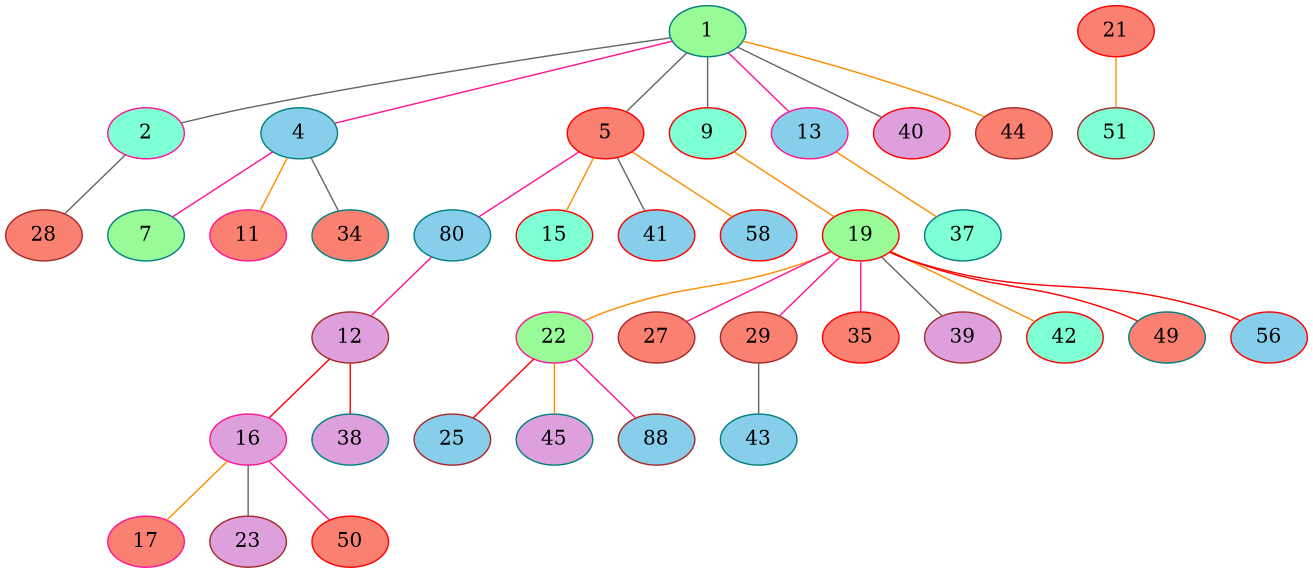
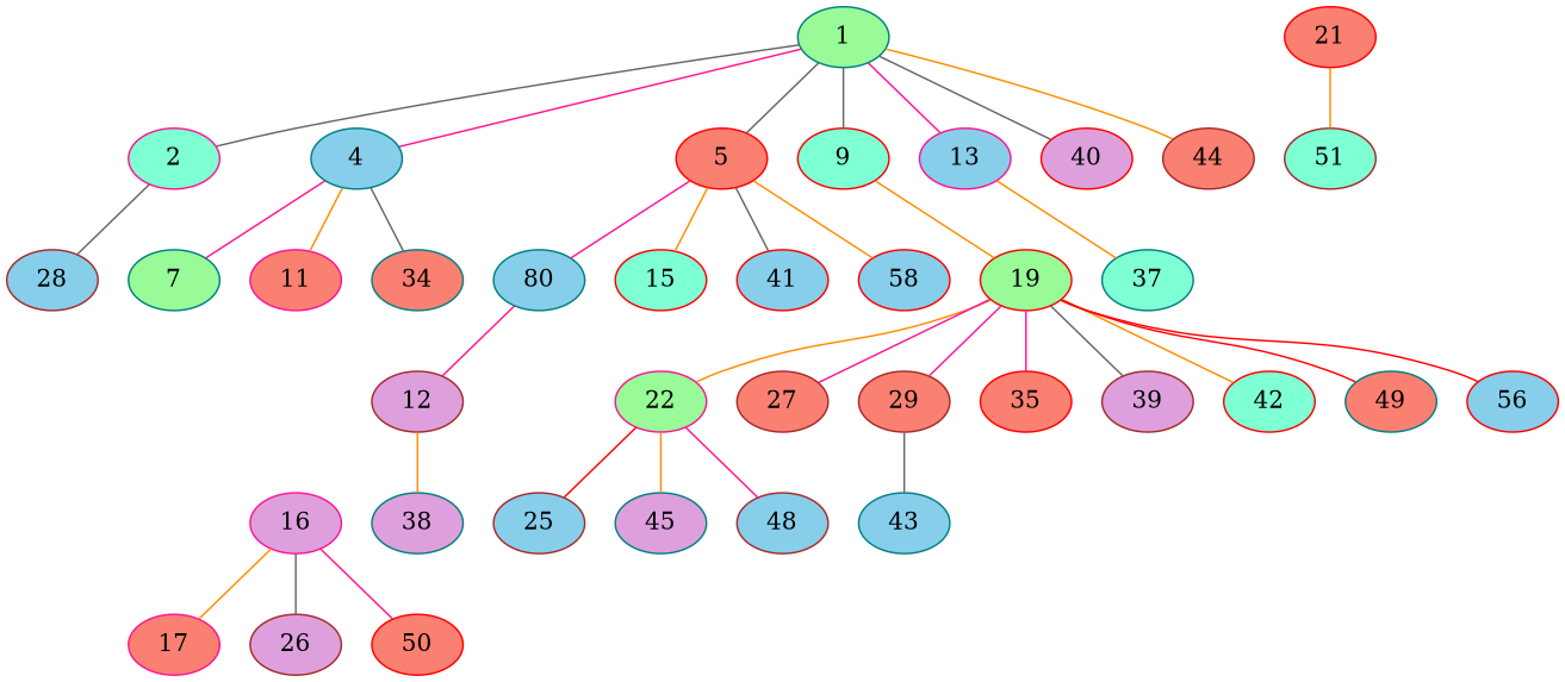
  graph {
    node [color=red fillcolor=salmon style=filled]
    edge [color=darkorange]
    1 [color=teal fillcolor=palegreen super="+3"]
    2 [color=deeppink fillcolor=aquamarine super="+46"]
    4 [color=teal fillcolor=skyblue super="+7"]
    5 [super="+6"]
    9 [fillcolor=aquamarine super="+14"]
    13 [color=deeppink fillcolor=skyblue super="+18"]
    40 [fillcolor=plum]
    44 [color=brown super="+55"]
-   28 [color=brown super="+57"]
+   28 [color=brown fillcolor=skyblue super="+57"]
    n10 [color=teal fillcolor=palegreen label=7 super="+36"]
    11 [color=deeppink]
    34 [color=teal]
    n13 [color=teal fillcolor=skyblue label=80 super="+54"]
    15 [fillcolor=aquamarine super="+33"]
    41 [fillcolor=skyblue]
    58 [fillcolor=skyblue]
    19 [fillcolor=palegreen super="+26"]
    37 [color=teal fillcolor=aquamarine]
    21 [super="+24"]
    51 [color=brown fillcolor=aquamarine]
    12 [color=brown fillcolor=plum super="+20"]
    22 [color=deeppink fillcolor=palegreen super="+31"]
    27 [color=brown]
    29 [color=brown super="+30"]
    35
    39 [color=brown fillcolor=plum]
    42 [fillcolor=aquamarine]
    49 [color=teal]
    56 [fillcolor=skyblue]
    16 [color=deeppink fillcolor=plum super="+47"]
    38 [color=teal fillcolor=plum]
    17 [color=deeppink]
-   23 [color=brown fillcolor=plum]
+   23 [color=brown fillcolor=plum label=26]
    50
    25 [color=brown fillcolor=skyblue super="+32"]
    45 [color=teal fillcolor=plum super="+53"]
-   48 [color=brown fillcolor=skyblue super="+52" label=88]
+   48 [color=brown fillcolor=skyblue super="+52"]
    43 [color=teal fillcolor=skyblue]
    1 -- 2 [color=gray40]
    1 -- 4 [color=deeppink]
    1 -- 5 [color=gray40]
    1 -- 9 [color=gray40]
    1 -- 13 [color=deeppink]
    1 -- 40 [color=gray40]
    1 -- 44
    2 -- 28 [color=gray40]
    4 -- n10 [color=deeppink]
    4 -- 11
    4 -- 34 [color=gray40]
    5 -- n13 [color=deeppink]
    5 -- 15
    5 -- 41 [color=gray40]
    5 -- 58
    9 -- 19
    13 -- 37
    n13 -- 12 [color=deeppink]
    19 -- 22
    19 -- 27 [color=deeppink]
    19 -- 29 [color=deeppink]
    19 -- 35 [color=deeppink]
    19 -- 39 [color=gray40]
    19 -- 42
    19 -- 49 [color=red]
    19 -- 56 [color=red]
    21 -- 51
-   12 -- 16 [color=red]
-   12 -- 38 [color=red]
+   12 -- 38
    22 -- 25 [color=red]
    22 -- 45
    22 -- 48 [color=deeppink]
    29 -- 43 [color=gray40]
    16 -- 17
    16 -- 23 [color=gray40]
    16 -- 50 [color=deeppink]
  }
